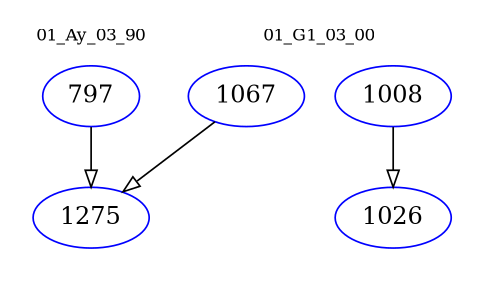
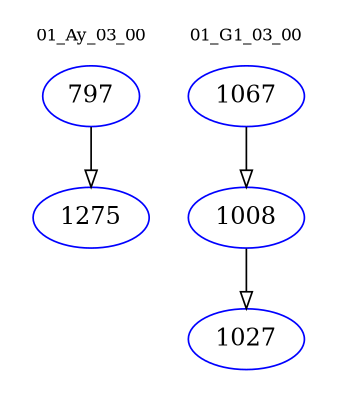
  digraph {
    node [color=blue]
    edge [arrowhead=onormal color=black]
    n1 [label=797]
    n2 [label=1275]
    n3 [label=1067]
    n4 [label=1008]
-   n5 [label=1026]
+   n5 [label=1027]
    subgraph cluster_1 {
      color=white
      fontsize=10
-     label="01_Ay_03_90"
+     label="01_Ay_03_00"
      n1
      n2
    }
    subgraph cluster_2 {
      color=white
      fontsize=10
      label="01_G1_03_00"
      n3
      n4
      n5
    }
    n1 -> n2
-   n3 -> n2
+   n3 -> n4
    n4 -> n5
  }
